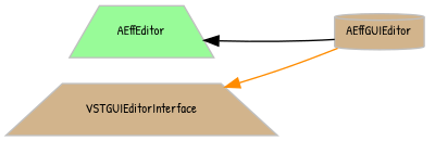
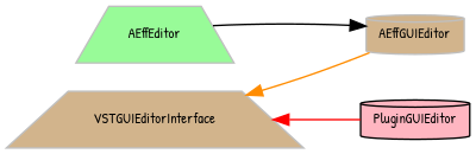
  digraph {
    fontname="Patrick Hand"
    rankdir=LR
    node [color=grey75 fillcolor=tan fontname="Patrick Hand" fontsize=9 shape=trapezium style=filled]
    edge [dir=back fontname="Patrick Hand" fontsize=9 labelfontname=Arial labelfontsize=9 style=solid]
    n1 [fillcolor=palegreen height=0.2 label=AEffEditor width=0.4]
    n2 [height=0.2 label=AEffGUIEditor shape=cylinder width=0.4]
    n3 [height=0.2 label=VSTGUIEditorInterface width=0.4]
-   n1 -> n2 [color=black]
+   n4 [color=black fillcolor=lightpink height=0.2 label=PluginGUIEditor shape=cylinder width=0.4]
+   n2 -> n1 [color=black]
    n3 -> n2 [color=darkorange]
+   n3 -> n4 [color=red]
  }
